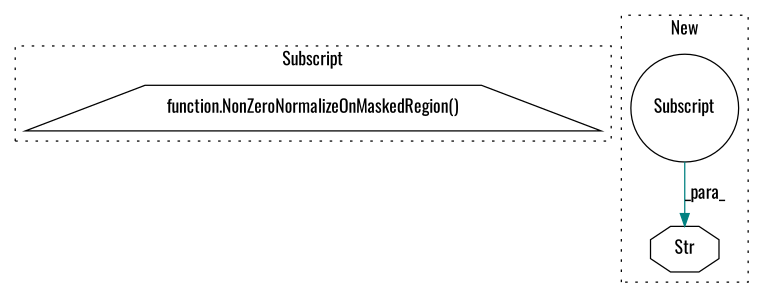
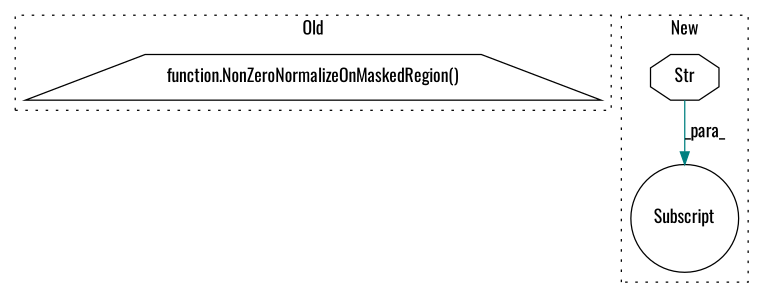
  digraph {
    fontname=Oswald
    node [fontname=Oswald]
    n1 [a=75 l=32 label="function.NonZeroNormalizeOnMaskedRegion()" s=30098 shape=trapezium]
    n2 [a=63 l="53,0" label=Subscript s="30190,0" shape=circle]
    n3 [a=66 l=26 label=Str s=30216 shape=octagon]
    subgraph cluster_1 {
-     label=Subscript
+     label=Old
      style=dotted
      n1
    }
    subgraph cluster_2 {
      label=New
      style=dotted
      n2
      n3
    }
-   n2 -> n3 [label=_para_ color=teal style=solid fontname=Oswald]
+   n3 -> n2 [label=_para_ color=teal style=solid fontname=Oswald]
  }
